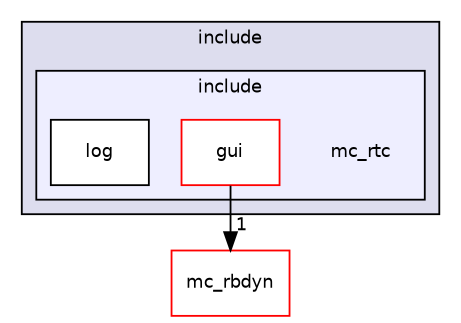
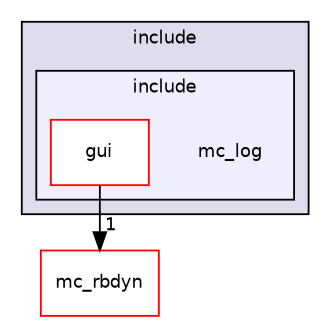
  digraph {
    compound=true
    node [fontname=Helvetica fontsize=10 shape=box color=red fillcolor=white style=filled]
-   n1 [label=mc_rtc shape=plaintext color="" fillcolor="" style=""]
+   n1 [label=mc_log shape=plaintext color="" fillcolor="" style=""]
    n2 [label=gui]
-   n3 [color=black label=log]
    n4 [label=mc_rbdyn]
    subgraph cluster_1 {
      bgcolor="#ddddee"
      fontname=Helvetica
      fontsize=10
      label=include
      pencolor=black
      subgraph cluster_2 {
        bgcolor="#eeeeff"
        fontname=Helvetica
        fontsize=10
        pencolor=black
        n1
        n2
-       n3
      }
    }
    n2 -> n4 [headlabel=1 labeldistance=1.5 labelfontname=Helvetica labelfontsize=10]
  }
